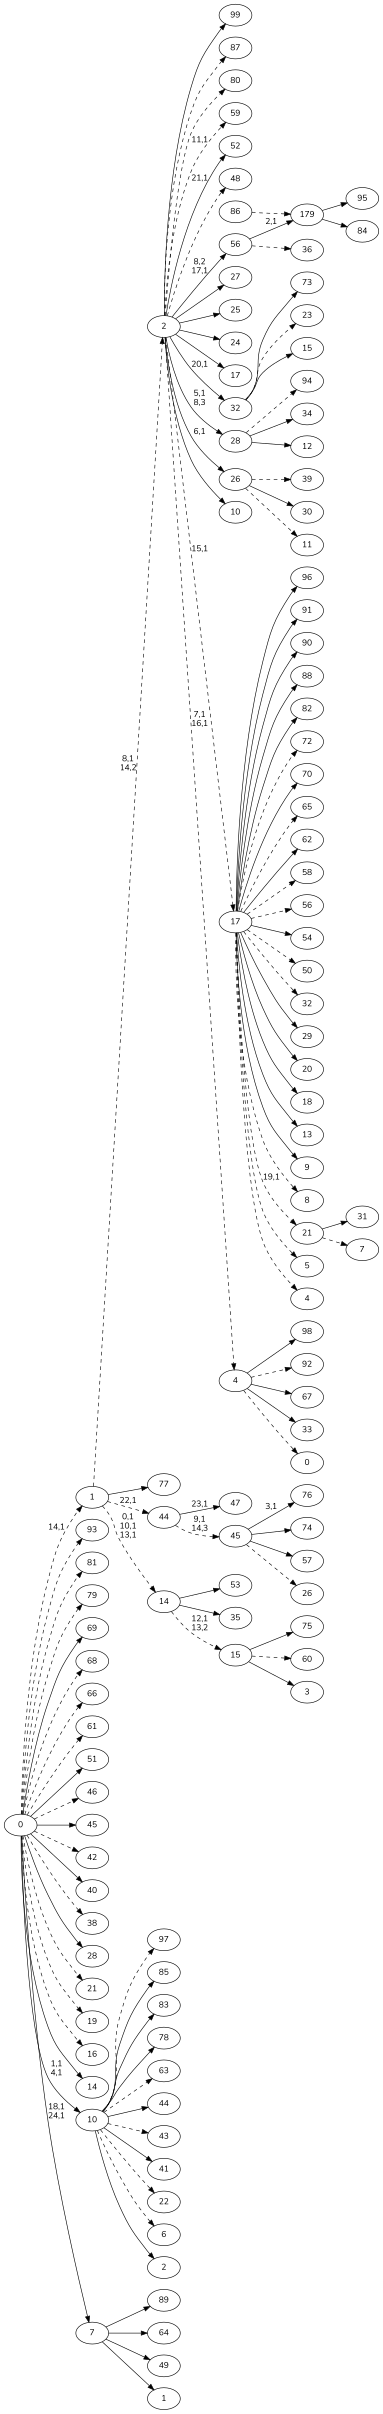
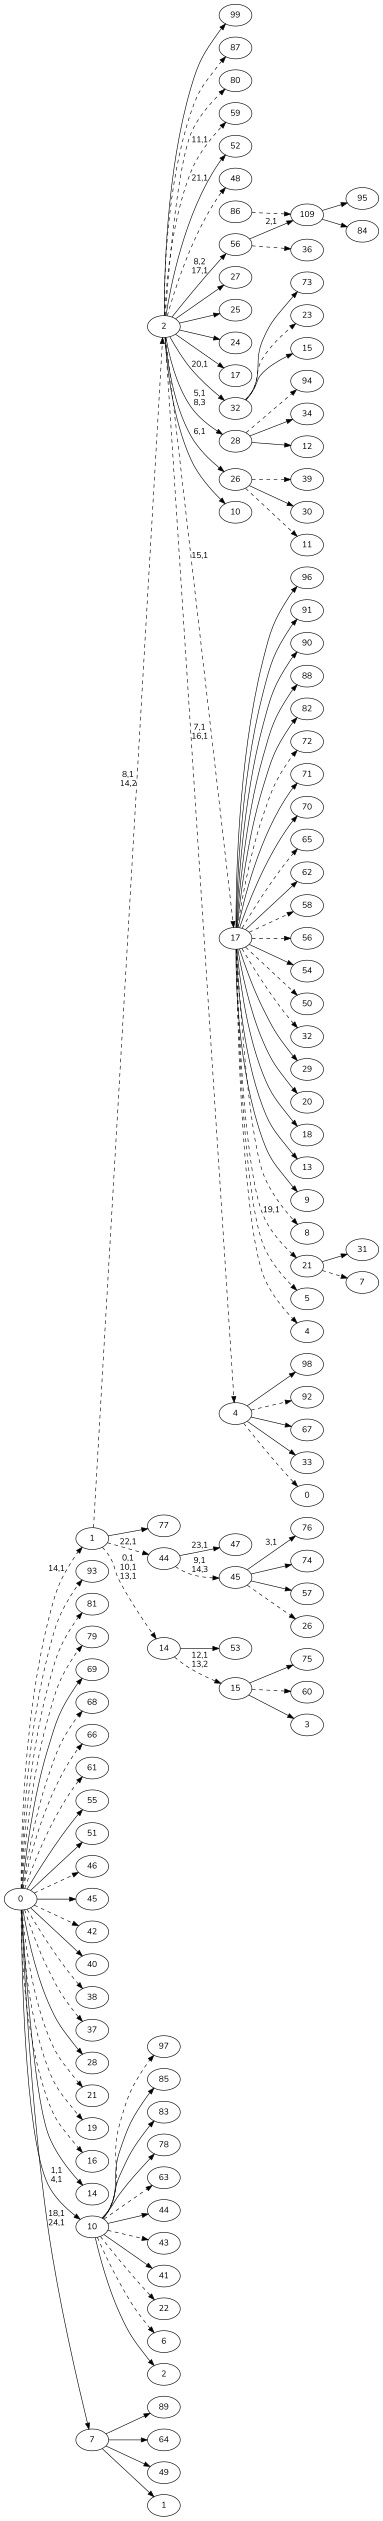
  digraph {
    fontname=Nunito
    rankdir=LR
    node [fontname=Nunito]
    edge [fontname=Nunito style=solid]
    n1 [label=99]
    n2 [label=98]
    n3 [label=97]
    n4 [label=96]
    n5 [label=95]
    n6 [label=94]
    n7 [label=93]
    n8 [label=92]
    n9 [label=91]
    n10 [label=90]
    n11 [label=89]
    n12 [label=88]
    n13 [label=87]
    n14 [label=86]
-   109 [label=179]
+   109
    n16 [label=85]
    n17 [label=84]
    n18 [label=83]
    n19 [label=82]
    n20 [label=81]
    n21 [label=80]
    n22 [label=79]
    n23 [label=78]
    n24 [label=77]
    n25 [label=76]
    n26 [label=75]
    n27 [label=74]
    n28 [label=73]
    n29 [label=72]
+   n30 [label=71]
    n31 [label=70]
    n32 [label=69]
    n33 [label=68]
    n34 [label=67]
    n35 [label=66]
    n36 [label=65]
    n37 [label=64]
    n38 [label=63]
    n39 [label=62]
    n40 [label=61]
    n41 [label=60]
    n42 [label=59]
    n43 [label=58]
    n44 [label=57]
    n45 [label=56]
+   n46 [label=55]
    n47 [label=54]
    n48 [label=53]
    n49 [label=52]
    n50 [label=51]
    n51 [label=50]
    n52 [label=49]
    n53 [label=48]
    n54 [label=47]
    n55 [label=46]
    n56 [label=45]
    n57 [label=44]
    n58 [label=43]
    n59 [label=42]
    n60 [label=41]
    n61 [label=40]
    n62 [label=39]
    n63 [label=38]
+   n64 [label=37]
    n65 [label=36]
    56
-   n67 [label=35]
    n68 [label=34]
    n69 [label=33]
    n70 [label=32]
    n71 [label=31]
    n72 [label=30]
    n73 [label=29]
    n74 [label=28]
    n75 [label=27]
    n76 [label=26]
    45
    44
    n79 [label=25]
    n80 [label=24]
    n81 [label=23]
    n82 [label=22]
    n83 [label=21]
    n84 [label=20]
    n85 [label=19]
    n86 [label=18]
    n87 [label=17]
    n88 [label=16]
    n89 [label=15]
    32
    n91 [label=14]
    n92 [label=13]
    n93 [label=12]
    28
    n95 [label=11]
    26
    n97 [label=10]
    n98 [label=9]
    n99 [label=8]
    n100 [label=7]
    21
    n102 [label=6]
    n103 [label=5]
    n104 [label=4]
    17
    n106 [label=3]
    15
    14
    n109 [label=2]
    10
    n111 [label=1]
    7
    n113 [label=0]
    4
    2
    1
    0
    n14 -> 109 [style=dashed]
    109 -> n5
    109 -> n17
    56 -> 109 [label="2,1"]
    56 -> n65 [style=dashed]
    45 -> n25 [label="3,1"]
    45 -> n27
    45 -> n44
    45 -> n76 [style=dashed]
    44 -> n54 [label="23,1"]
    44 -> 45 [label="9,1\n14,3" style=dashed]
    32 -> n28
    32 -> n81 [style=dashed]
    32 -> n89
    28 -> n6 [style=dashed]
    28 -> n68
    28 -> n93
    26 -> n62 [style=dashed]
    26 -> n72
    26 -> n95 [style=dashed]
    21 -> n71
    21 -> n100 [style=dashed]
    17 -> n4
    17 -> n9
    17 -> n10
    17 -> n12
    17 -> n19
    17 -> n29 [style=dashed]
+   17 -> n30
    17 -> n31
    17 -> n36 [style=dashed]
    17 -> n39
    17 -> n43 [style=dashed]
    17 -> n45 [style=dashed]
    17 -> n47
    17 -> n51 [style=dashed]
    17 -> n70 [style=dashed]
    17 -> n73
    17 -> n84
    17 -> n86
    17 -> n92
    17 -> n98
    17 -> n99 [style=dashed]
    17 -> 21 [label="19,1" style=dashed]
    17 -> n103 [style=dashed]
    17 -> n104 [style=dashed]
    15 -> n26
    15 -> n41 [style=dashed]
    15 -> n106
    14 -> n48
-   14 -> n67
    14 -> 15 [label="12,1\n13,2" style=dashed]
    10 -> n3 [style=dashed]
    10 -> n16
    10 -> n18
    10 -> n23
    10 -> n38 [style=dashed]
    10 -> n57
    10 -> n58 [style=dashed]
    10 -> n60
    10 -> n82 [style=dashed]
    10 -> n102 [style=dashed]
    10 -> n109
    7 -> n11
    7 -> n37
    7 -> n52
    7 -> n111
    4 -> n2
    4 -> n8 [style=dashed]
    4 -> n34
    4 -> n69
    4 -> n113 [style=dashed]
    2 -> n1
    2 -> n13 [style=dashed]
    2 -> n21 [style=dashed]
    2 -> n42 [label="11,1" style=dashed]
    2 -> n49 [label="21,1"]
    2 -> n53 [style=dashed]
    2 -> 56 [label="8,2\n17,1"]
    2 -> n75
    2 -> n79
    2 -> n80
    2 -> n87
    2 -> 32 [label="20,1"]
    2 -> 28 [label="5,1\n8,3"]
    2 -> 26 [label="6,1"]
    2 -> n97
    2 -> 17 [label="15,1" style=dashed]
    2 -> 4 [label="7,1\n16,1" style=dashed]
    1 -> n24
    1 -> 44 [label="22,1" style=dashed]
    1 -> 14 [label="0,1\n10,1\n13,1" style=dashed]
    1 -> 2 [label="8,1\n14,2" style=dashed]
    0 -> n7 [style=dashed]
    0 -> n20 [style=dashed]
    0 -> n22 [style=dashed]
    0 -> n32
    0 -> n33 [style=dashed]
    0 -> n35 [style=dashed]
    0 -> n40 [style=dashed]
+   0 -> n46
    0 -> n50
    0 -> n55 [style=dashed]
    0 -> n56
    0 -> n59 [style=dashed]
    0 -> n61
    0 -> n63 [style=dashed]
+   0 -> n64 [style=dashed]
    0 -> n74
    0 -> n83 [style=dashed]
    0 -> n85 [style=dashed]
    0 -> n88 [style=dashed]
    0 -> n91
    0 -> 10 [label="1,1\n4,1"]
    0 -> 7 [label="18,1\n24,1"]
    0 -> 1 [label="14,1" style=dashed]
  }
